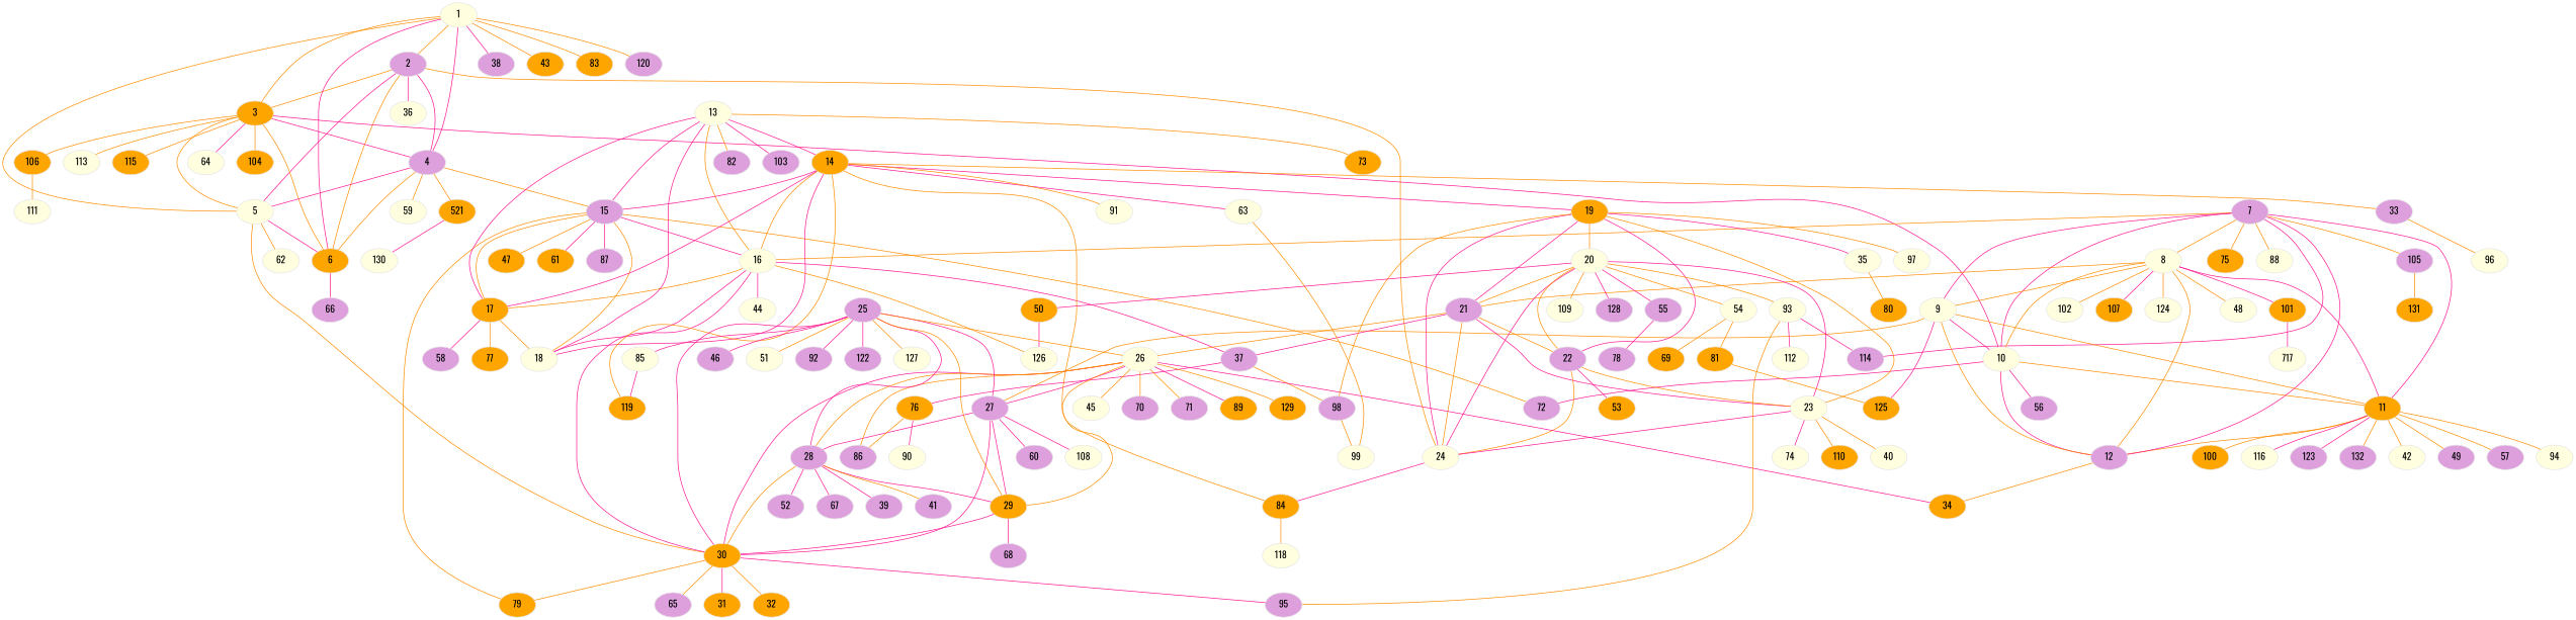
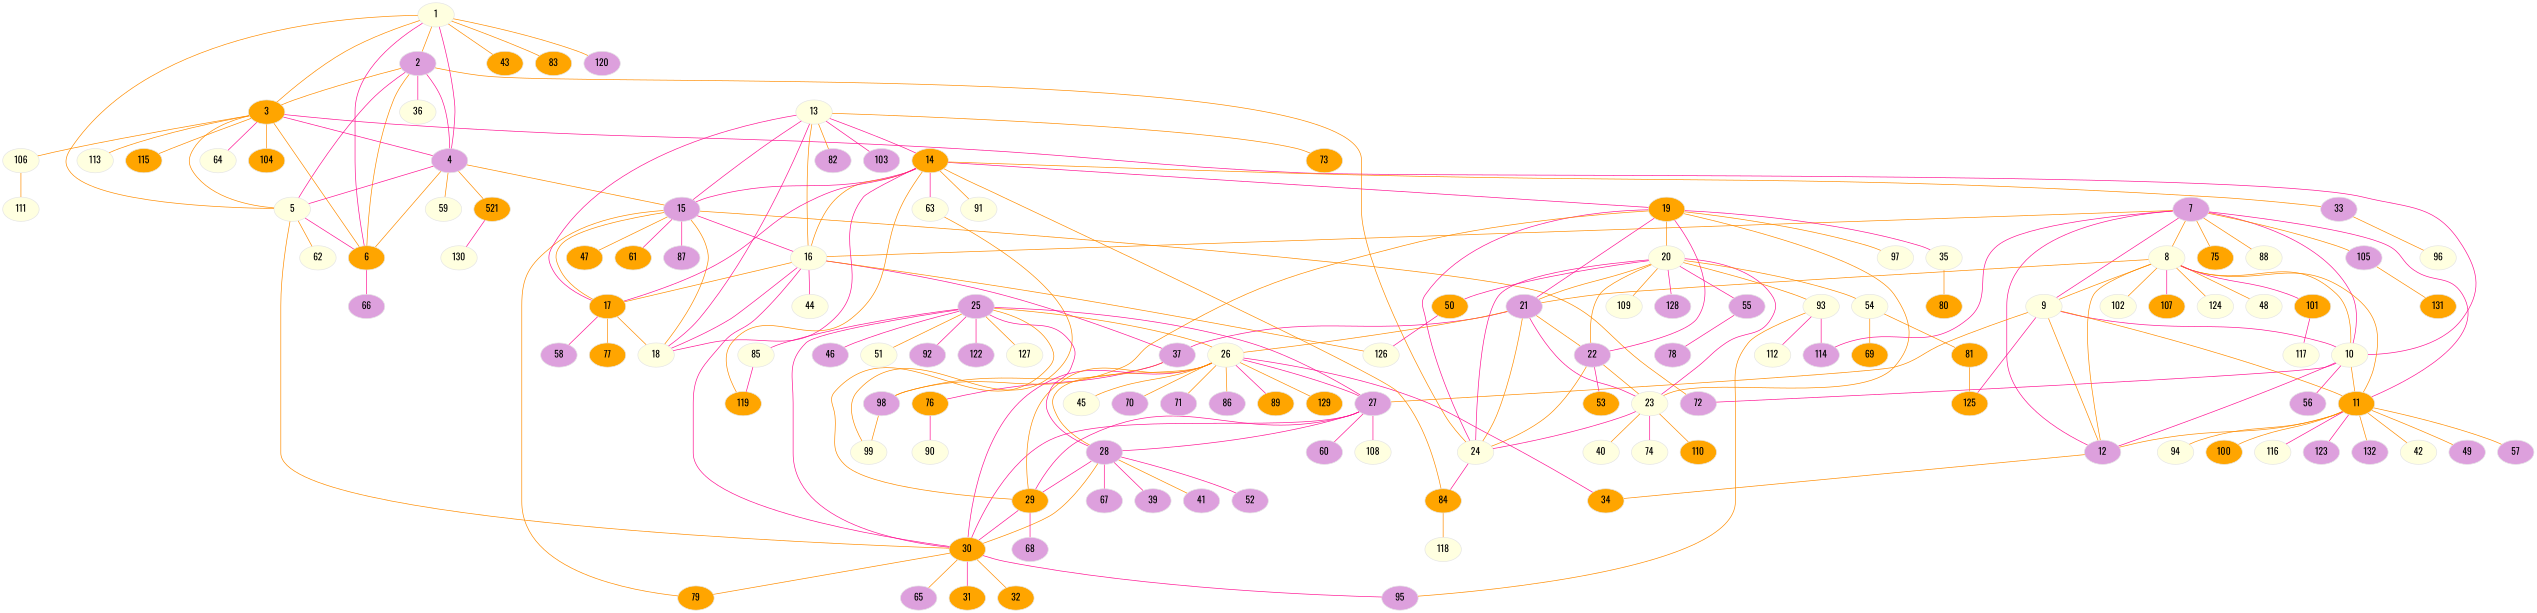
  graph {
    fontname=Oswald
    node [color=gray90 fillcolor=lightyellow fontname=Oswald style=filled]
    edge [color=darkorange fontname=Oswald]
    2 [fillcolor=plum]
    1
    3 [fillcolor=orange]
    4 [fillcolor=plum]
    5
    6 [fillcolor=orange]
-   38 [fillcolor=plum]
    43 [fillcolor=orange]
    83 [fillcolor=orange]
    120 [fillcolor=plum]
    24
    36
    10
    64
    104 [fillcolor=orange]
-   106 [fillcolor=orange]
+   106
    113
    115 [fillcolor=orange]
    15 [fillcolor=plum]
    59
    n21 [fillcolor=orange label=521]
    30 [fillcolor=orange]
    62
    66 [fillcolor=plum]
    84 [fillcolor=orange]
    11 [fillcolor=orange]
    12 [fillcolor=plum]
    56 [fillcolor=plum]
    72 [fillcolor=plum]
    111
    16
    17 [fillcolor=orange]
    18
    47 [fillcolor=orange]
    61 [fillcolor=orange]
    79 [fillcolor=orange]
    87 [fillcolor=plum]
    130
    31 [fillcolor=orange]
    32 [fillcolor=orange]
    65 [fillcolor=plum]
    95 [fillcolor=plum]
    7 [fillcolor=plum]
    8
    9
    75 [fillcolor=orange]
    88
    105 [fillcolor=plum]
    114 [fillcolor=plum]
    21 [fillcolor=plum]
    48
    101 [fillcolor=orange]
    102
    107 [fillcolor=orange]
    124
    27 [fillcolor=plum]
    125 [fillcolor=orange]
    42
    49 [fillcolor=plum]
    57 [fillcolor=plum]
    94
    100 [fillcolor=orange]
    116
    123 [fillcolor=plum]
    132 [fillcolor=plum]
    34 [fillcolor=orange]
    37 [fillcolor=plum]
    44
    126
    131 [fillcolor=orange]
    22 [fillcolor=plum]
    23
    26
-   117 [label=717]
+   117
    28 [fillcolor=plum]
    29 [fillcolor=orange]
    60 [fillcolor=plum]
    108
    13
    14 [fillcolor=orange]
    73 [fillcolor=orange]
    82 [fillcolor=plum]
    103 [fillcolor=plum]
    19 [fillcolor=orange]
    33 [fillcolor=plum]
    63
    91
    119 [fillcolor=orange]
    58 [fillcolor=plum]
    77 [fillcolor=orange]
    20
    35
    97
    98 [fillcolor=plum]
    96
    99
    118
    76 [fillcolor=orange]
    50 [fillcolor=orange]
    54
    55 [fillcolor=plum]
    93
    109
    128 [fillcolor=plum]
    53 [fillcolor=orange]
    40
    74
    110 [fillcolor=orange]
    80 [fillcolor=orange]
    69 [fillcolor=orange]
    81 [fillcolor=orange]
    78 [fillcolor=plum]
    112
    45
    70 [fillcolor=plum]
    71 [fillcolor=plum]
    86 [fillcolor=plum]
    89 [fillcolor=orange]
    129 [fillcolor=orange]
    25 [fillcolor=plum]
    46 [fillcolor=plum]
    51
    85
    92 [fillcolor=plum]
    122 [fillcolor=plum]
    127
    39 [fillcolor=plum]
    41 [fillcolor=plum]
    52 [fillcolor=plum]
    67 [fillcolor=plum]
    68 [fillcolor=plum]
    90
    2 -- 3
    2 -- 4 [color=deeppink]
    2 -- 5 [color=deeppink]
    2 -- 6
    2 -- 24
    2 -- 36 [color=deeppink]
    1 -- 2
    1 -- 3
    1 -- 4 [color=deeppink]
    1 -- 5
    1 -- 6 [color=deeppink]
-   1 -- 38 [color=deeppink]
    1 -- 43
    1 -- 83
    1 -- 120
    3 -- 4 [color=deeppink]
    3 -- 5
    3 -- 6
    3 -- 10 [color=deeppink]
    3 -- 64 [color=deeppink]
    3 -- 104
    3 -- 106
    3 -- 113
    3 -- 115
    4 -- 5 [color=deeppink]
    4 -- 6
    4 -- 15
    4 -- 59
    4 -- n21
    5 -- 6 [color=deeppink]
    5 -- 30
    5 -- 62
    6 -- 66 [color=deeppink]
    24 -- 84 [color=deeppink]
    10 -- 11
    10 -- 12 [color=deeppink]
    10 -- 56 [color=deeppink]
    10 -- 72 [color=deeppink]
    106 -- 111
    15 -- 72
    15 -- 16 [color=deeppink]
    15 -- 17
    15 -- 18
    15 -- 47
    15 -- 61 [color=deeppink]
    15 -- 79
    15 -- 87 [color=deeppink]
    n21 -- 130 [color=deeppink]
    30 -- 79
    30 -- 31 [color=deeppink]
    30 -- 32
    30 -- 65
    30 -- 95 [color=deeppink]
    84 -- 118
    11 -- 12
    11 -- 42
    11 -- 49
    11 -- 57
    11 -- 94
    11 -- 100
    11 -- 116 [color=deeppink]
    11 -- 123 [color=deeppink]
    11 -- 132
    12 -- 34
    16 -- 30 [color=deeppink]
    16 -- 17
    16 -- 18 [color=deeppink]
    16 -- 37 [color=deeppink]
    16 -- 44 [color=deeppink]
    16 -- 126
    17 -- 18
    17 -- 58 [color=deeppink]
    17 -- 77
    7 -- 10 [color=deeppink]
    7 -- 11 [color=deeppink]
    7 -- 12 [color=deeppink]
    7 -- 16
    7 -- 8
    7 -- 9 [color=deeppink]
    7 -- 75
    7 -- 88
    7 -- 105
    7 -- 114 [color=deeppink]
    8 -- 10
-   8 -- 11 [color=deeppink]
+   8 -- 11
    8 -- 12
    8 -- 9
    8 -- 21
    8 -- 48
    8 -- 101 [color=deeppink]
    8 -- 102
    8 -- 107 [color=deeppink]
    8 -- 124
    9 -- 10 [color=deeppink]
    9 -- 11
    9 -- 12
    9 -- 27
    9 -- 125 [color=deeppink]
    105 -- 131
    21 -- 24
    21 -- 37 [color=deeppink]
    21 -- 22
    21 -- 23 [color=deeppink]
    21 -- 26
    101 -- 117 [color=deeppink]
    27 -- 30 [color=deeppink]
    27 -- 28 [color=deeppink]
    27 -- 29 [color=deeppink]
    27 -- 60 [color=deeppink]
    27 -- 108 [color=deeppink]
    37 -- 98
    37 -- 76 [color=deeppink]
    22 -- 24
    22 -- 23
    22 -- 53 [color=deeppink]
    23 -- 24 [color=deeppink]
    23 -- 40
    23 -- 74 [color=deeppink]
    23 -- 110
    26 -- 30 [color=deeppink]
    26 -- 27 [color=deeppink]
    26 -- 34 [color=deeppink]
    26 -- 28
    26 -- 29
    26 -- 45
    26 -- 70
    26 -- 71
    26 -- 86
    26 -- 89 [color=deeppink]
    26 -- 129
    28 -- 30
    28 -- 29 [color=deeppink]
    28 -- 39 [color=deeppink]
    28 -- 41
    28 -- 52 [color=deeppink]
    28 -- 67 [color=deeppink]
    29 -- 30 [color=deeppink]
    29 -- 68 [color=deeppink]
    13 -- 15 [color=deeppink]
    13 -- 16
    13 -- 17 [color=deeppink]
    13 -- 18 [color=deeppink]
    13 -- 14 [color=deeppink]
    13 -- 73
    13 -- 82
    13 -- 103 [color=deeppink]
    14 -- 15 [color=deeppink]
    14 -- 84
    14 -- 16
    14 -- 17 [color=deeppink]
    14 -- 18 [color=deeppink]
    14 -- 19 [color=deeppink]
    14 -- 33
    14 -- 63 [color=deeppink]
    14 -- 91
    14 -- 119
    19 -- 24 [color=deeppink]
    19 -- 21 [color=deeppink]
    19 -- 22 [color=deeppink]
    19 -- 23
    19 -- 20
    19 -- 35 [color=deeppink]
    19 -- 97
    19 -- 98
    33 -- 96
    63 -- 99
    20 -- 24 [color=deeppink]
    20 -- 21
    20 -- 22
    20 -- 23 [color=deeppink]
    20 -- 50 [color=deeppink]
    20 -- 54
    20 -- 55 [color=deeppink]
    20 -- 93
    20 -- 109
    20 -- 128 [color=deeppink]
    35 -- 80
    98 -- 99
-   76 -- 86
    76 -- 90 [color=deeppink]
    50 -- 126 [color=deeppink]
    54 -- 69
    54 -- 81
    55 -- 78 [color=deeppink]
    93 -- 95
    93 -- 114 [color=deeppink]
    93 -- 112 [color=deeppink]
    81 -- 125
    25 -- 30 [color=deeppink]
    25 -- 27 [color=deeppink]
    25 -- 26
    25 -- 28 [color=deeppink]
    25 -- 29
    25 -- 46 [color=deeppink]
    25 -- 51
    25 -- 85 [color=deeppink]
    25 -- 92 [color=deeppink]
    25 -- 122 [color=deeppink]
    25 -- 127
    85 -- 119 [color=deeppink]
  }
